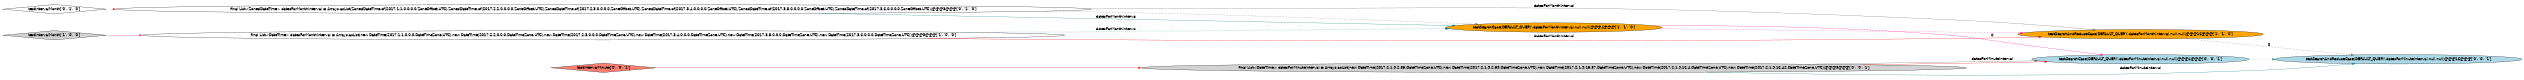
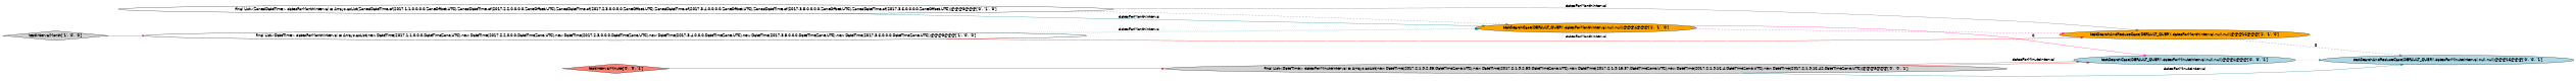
  digraph {
    rankdir=LR
    fontname="DejaVu Sans"
    node [fillcolor=white shape=ellipse style=filled fontname="DejaVu Sans"]
    edge [style=solid color=teal fontname="DejaVu Sans"]
    n1 [fillcolor=orange label="testSearchAndReduceCase(DEFAULT_QUERY,datesForMonthInterval,null,null)@@@16@@@['1', '1', '0']"]
    n2 [fillcolor=lightblue label="testSearchAndReduceCase(DEFAULT_QUERY,datesForMinuteInterval,null,null)@@@16@@@['0', '0', '1']"]
    n3 [label="final List<ZonedDateTime> datesForMonthInterval = Arrays.asList(ZonedDateTime.of(2017,1,1,0,0,0,0,ZoneOffset.UTC),ZonedDateTime.of(2017,2,2,0,0,0,0,ZoneOffset.UTC),ZonedDateTime.of(2017,2,3,0,0,0,0,ZoneOffset.UTC),ZonedDateTime.of(2017,3,4,0,0,0,0,ZoneOffset.UTC),ZonedDateTime.of(2017,3,5,0,0,0,0,ZoneOffset.UTC),ZonedDateTime.of(2017,3,6,0,0,0,0,ZoneOffset.UTC))@@@3@@@['0', '1', '0']"]
    n4 [fillcolor=orange label="testSearchCase(DEFAULT_QUERY,datesForMonthInterval,null,null)@@@4@@@['1', '1', '0']"]
    n5 [fillcolor=lightblue label="testSearchCase(DEFAULT_QUERY,datesForMinuteInterval,null,null)@@@4@@@['0', '0', '1']"]
-   n6 [label="testIntervalMonth['0', '1', '0']" shape=diamond]
    n7 [fillcolor=salmon label="testIntervalMinute['0', '0', '1']" shape=diamond]
    n8 [fillcolor=lightgrey label="final List<DateTime> datesForMinuteInterval = Arrays.asList(new DateTime(2017,2,1,9,2,35,DateTimeZone.UTC),new DateTime(2017,2,1,9,2,59,DateTimeZone.UTC),new DateTime(2017,2,1,9,15,37,DateTimeZone.UTC),new DateTime(2017,2,1,9,16,4,DateTimeZone.UTC),new DateTime(2017,2,1,9,16,42,DateTimeZone.UTC))@@@3@@@['0', '0', '1']"]
    n9 [fillcolor=lightgrey label="testIntervalMonth['1', '0', '0']" shape=diamond]
    n10 [label="final List<DateTime> datesForMonthInterval = Arrays.asList(new DateTime(2017,1,1,0,0,0,DateTimeZone.UTC),new DateTime(2017,2,2,0,0,0,DateTimeZone.UTC),new DateTime(2017,2,3,0,0,0,DateTimeZone.UTC),new DateTime(2017,3,4,0,0,0,DateTimeZone.UTC),new DateTime(2017,3,5,0,0,0,DateTimeZone.UTC),new DateTime(2017,3,6,0,0,0,DateTimeZone.UTC))@@@3@@@['1', '0', '0']"]
    n1 -> n2 [label=0 style=dashed color=gray40]
    n3 -> n1 [label=datesForMonthInterval color=gray40]
    n3 -> n4 [style=dashed color=gray40]
    n3 -> n4 [label=datesForMonthInterval]
    n4 -> n1 [style=dashed color=deeppink]
    n4 -> n5 [label=0 color=deeppink]
    n5 -> n2 [style=dotted]
-   n6 -> n3 [style=dotted color=red]
    n7 -> n8 [color=red]
    n8 -> n2 [label=datesForMinuteInterval]
    n8 -> n5 [label=datesForMinuteInterval color=gray40]
    n8 -> n5 [color=red]
    n9 -> n10 [color=deeppink]
    n10 -> n1 [label=datesForMonthInterval color=red]
    n10 -> n4 [label=datesForMonthInterval style=dotted]
    n10 -> n4 [style=dotted]
  }
